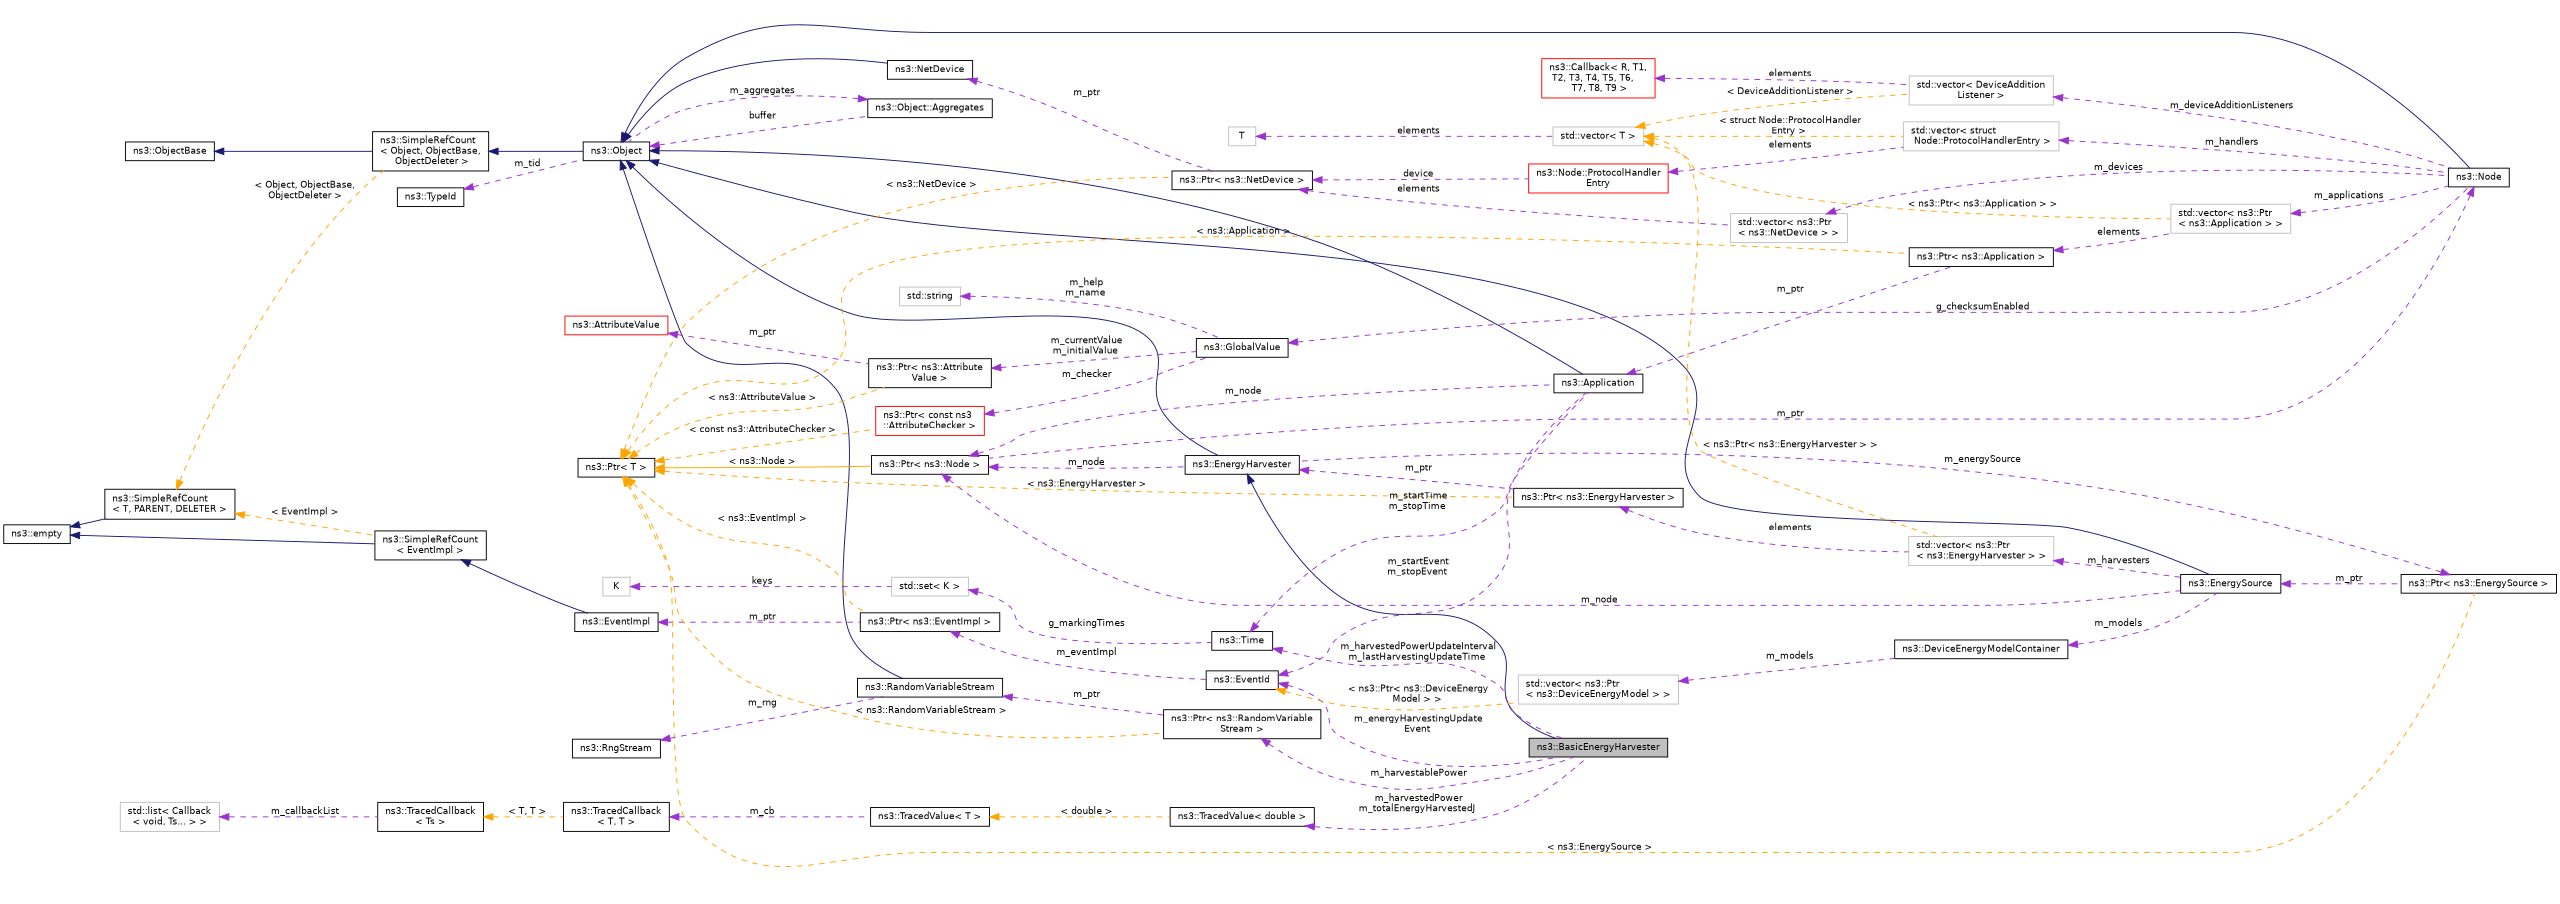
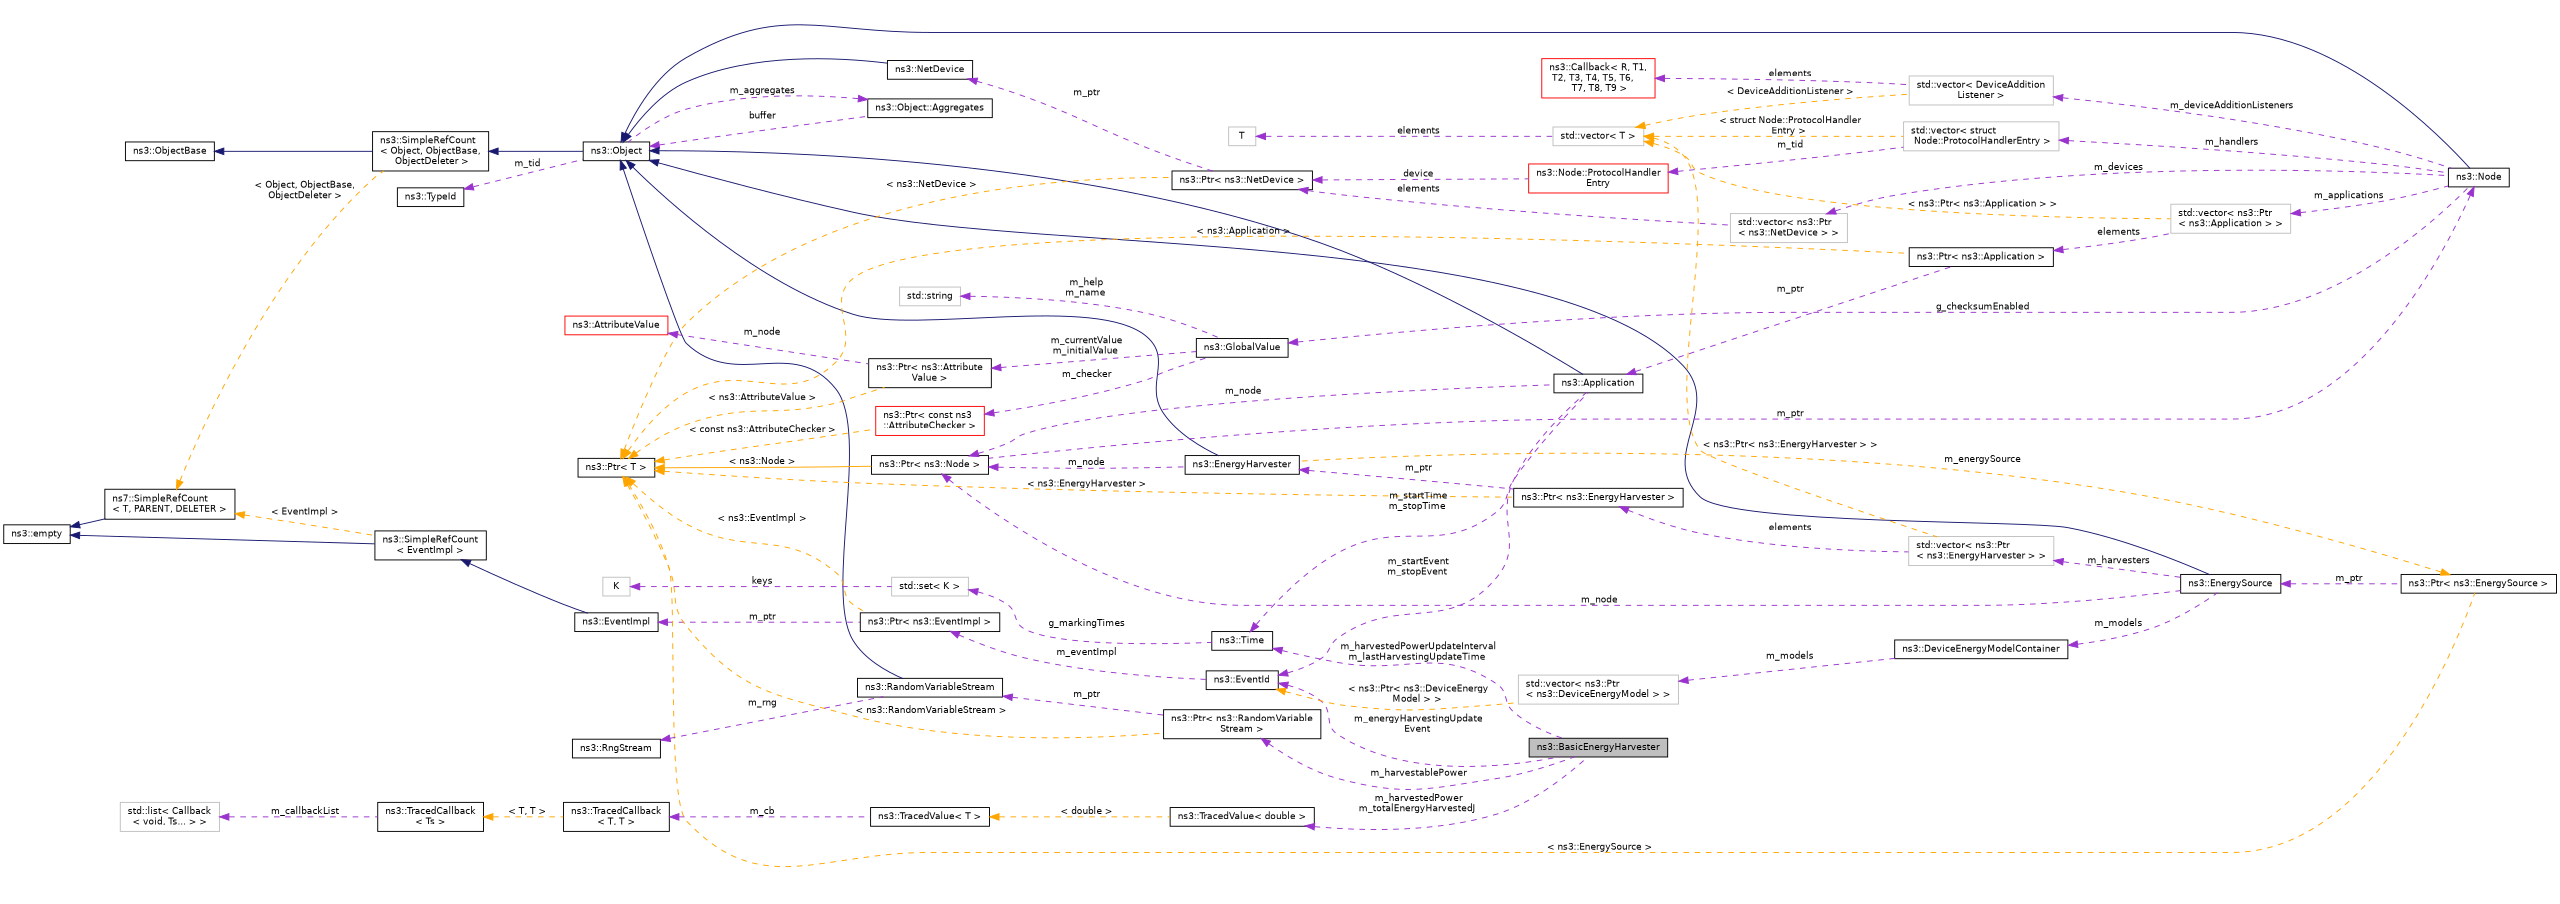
  digraph {
    rankdir=LR
    node [color=black fillcolor=white fontname=Helvetica fontsize=10 shape=record style=filled]
    edge [color=darkorchid3 dir=back fontname=Helvetica fontsize=10 labelfontname=Helvetica labelfontsize=10 style=dashed]
    n1 [fillcolor=grey75 fontcolor=black height=0.2 label="ns3::BasicEnergyHarvester" width=0.4]
    n2 [height=0.2 label="ns3::EnergyHarvester" width=0.4]
    n3 [height=0.2 label="ns3::Ptr\< ns3::EnergyHarvester \>" width=0.4]
    n4 [color=grey75 height=0.2 label="std::vector\< ns3::Ptr\l\< ns3::EnergyHarvester \> \>" width=0.4]
    n5 [height=0.2 label="ns3::Object" width=0.4]
    n6 [height=0.2 label="ns3::Object::Aggregates" width=0.4]
    n7 [height=0.2 label="ns3::Node" width=0.4]
    n8 [height=0.2 label="ns3::Application" width=0.4]
    n9 [height=0.2 label="ns3::NetDevice" width=0.4]
    n10 [height=0.2 label="ns3::EnergySource" width=0.4]
    n11 [height=0.2 label="ns3::RandomVariableStream" width=0.4]
    n12 [height=0.2 label="ns3::Ptr\< ns3::Node \>" width=0.4]
    n13 [height=0.2 label="ns3::Ptr\< ns3::Application \>" width=0.4]
    n14 [height=0.2 label="ns3::Ptr\< ns3::NetDevice \>" width=0.4]
    n15 [height=0.2 label="ns3::Ptr\< ns3::EnergySource \>" width=0.4]
    n16 [height=0.2 label="ns3::Ptr\< ns3::RandomVariable\lStream \>" width=0.4]
    n17 [height=0.2 label="ns3::SimpleRefCount\l\< Object, ObjectBase,\l ObjectDeleter \>" width=0.4]
    n18 [height=0.2 label="ns3::ObjectBase" width=0.4]
-   n19 [height=0.2 label="ns3::SimpleRefCount\l\< T, PARENT, DELETER \>" width=0.4]
+   n19 [height=0.2 label="ns7::SimpleRefCount\l\< T, PARENT, DELETER \>" width=0.4]
    n20 [height=0.2 label="ns3::SimpleRefCount\l\< EventImpl \>" width=0.4]
    n21 [height=0.2 label="ns3::EventImpl" width=0.4]
    n22 [height=0.2 label="ns3::empty" width=0.4]
    n23 [height=0.2 label="ns3::TypeId" width=0.4]
    n24 [color=grey75 height=0.2 label="std::vector\< ns3::Ptr\l\< ns3::Application \> \>" width=0.4]
    n25 [height=0.2 label="ns3::EventId" width=0.4]
    n26 [color=grey75 height=0.2 label="std::vector\< ns3::Ptr\l\< ns3::DeviceEnergyModel \> \>" width=0.4]
    n27 [height=0.2 label="ns3::Ptr\< ns3::EventImpl \>" width=0.4]
    n28 [height=0.2 label="ns3::Ptr\< T \>" width=0.4]
    n29 [height=0.2 label="ns3::Ptr\< ns3::Attribute\lValue \>" width=0.4]
    n30 [color=red height=0.2 label="ns3::Ptr\< const ns3\l::AttributeChecker \>" width=0.4]
    n31 [color=grey75 height=0.2 label="std::vector\< ns3::Ptr\l\< ns3::NetDevice \> \>" width=0.4]
    n32 [color=red height=0.2 label="ns3::Node::ProtocolHandler\lEntry" width=0.4]
    n33 [height=0.2 label="ns3::GlobalValue" width=0.4]
    n34 [height=0.2 label="ns3::Time" width=0.4]
    n35 [color=grey75 height=0.2 label="std::set\< K \>" width=0.4]
    n36 [color=grey75 height=0.2 label=K width=0.4]
    n37 [color=grey75 height=0.2 label="std::vector\< T \>" width=0.4]
    n38 [color=grey75 height=0.2 label="std::vector\< struct\l Node::ProtocolHandlerEntry \>" width=0.4]
    n39 [color=grey75 height=0.2 label="std::vector\< DeviceAddition\lListener \>" width=0.4]
    n40 [height=0.2 label="ns3::DeviceEnergyModelContainer" width=0.4]
    n41 [color=grey75 height=0.2 label=T width=0.4]
    n42 [color=red height=0.2 label="ns3::AttributeValue" width=0.4]
    n43 [color=grey75 height=0.2 label="std::string" width=0.4]
    n44 [color=red height=0.2 label="ns3::Callback\< R, T1,\l T2, T3, T4, T5, T6,\l T7, T8, T9 \>" width=0.4]
    n45 [height=0.2 label="ns3::TracedValue\< double \>" width=0.4]
    n46 [height=0.2 label="ns3::TracedValue\< T \>" width=0.4]
    n47 [height=0.2 label="ns3::TracedCallback\l\< T, T \>" width=0.4]
    n48 [height=0.2 label="ns3::TracedCallback\l\< Ts \>" width=0.4]
    n49 [color=grey75 height=0.2 label="std::list\< Callback\l\< void, Ts... \> \>" width=0.4]
    n50 [height=0.2 label="ns3::RngStream" width=0.4]
-   n2 -> n1 [color=midnightblue style=solid]
    n2 -> n3 [label=" m_ptr"]
    n3 -> n4 [label=" elements"]
    n4 -> n10 [label=" m_harvesters"]
    n5 -> n2 [color=midnightblue style=solid]
    n5 -> n6 [label=" buffer"]
    n5 -> n7 [color=midnightblue style=solid]
    n5 -> n8 [color=midnightblue style=solid]
    n5 -> n9 [color=midnightblue style=solid]
    n5 -> n10 [color=midnightblue style=solid]
    n5 -> n11 [color=midnightblue style=solid]
    n6 -> n5 [label=" m_aggregates"]
    n7 -> n12 [label=" m_ptr"]
    n8 -> n13 [label=" m_ptr"]
    n9 -> n14 [label=" m_ptr"]
    n10 -> n15 [label=" m_ptr"]
    n11 -> n16 [label=" m_ptr"]
    n12 -> n2 [label=" m_node"]
    n12 -> n8 [label=" m_node"]
    n12 -> n10 [label=" m_node"]
    n13 -> n24 [label=" elements"]
    n14 -> n31 [label=" elements"]
    n14 -> n32 [label=" device"]
-   n15 -> n2 [label=" m_energySource"]
+   n15 -> n2 [color=orange label=" m_energySource"]
    n16 -> n1 [label=" m_harvestablePower"]
    n17 -> n5 [color=midnightblue style=solid]
    n18 -> n17 [color=midnightblue style=solid]
    n19 -> n17 [color=orange label=" \< Object, ObjectBase,\l ObjectDeleter \>"]
    n19 -> n20 [color=orange label=" \< EventImpl \>"]
    n20 -> n21 [color=midnightblue style=solid]
    n21 -> n27 [label=" m_ptr"]
    n22 -> n19 [color=midnightblue style=solid]
    n22 -> n20 [color=midnightblue style=solid]
    n23 -> n5 [label=" m_tid"]
    n24 -> n7 [label=" m_applications"]
    n25 -> n1 [label=" m_energyHarvestingUpdate\lEvent"]
    n25 -> n8 [label=" m_startEvent\nm_stopEvent"]
    n25 -> n26 [color=orange label=" \< ns3::Ptr\< ns3::DeviceEnergy\lModel \> \>"]
    n26 -> n40 [label=" m_models"]
    n27 -> n25 [label=" m_eventImpl"]
    n28 -> n3 [color=orange label=" \< ns3::EnergyHarvester \>"]
    n28 -> n12 [color=orange label=" \< ns3::Node \>" style=solid]
    n28 -> n13 [color=orange label=" \< ns3::Application \>"]
    n28 -> n14 [color=orange label=" \< ns3::NetDevice \>"]
    n28 -> n15 [color=orange label=" \< ns3::EnergySource \>"]
    n28 -> n16 [color=orange label=" \< ns3::RandomVariableStream \>"]
    n28 -> n27 [color=orange label=" \< ns3::EventImpl \>"]
    n28 -> n29 [color=orange label=" \< ns3::AttributeValue \>"]
    n28 -> n30 [color=orange label=" \< const ns3::AttributeChecker \>"]
    n29 -> n33 [label=" m_currentValue\nm_initialValue"]
    n30 -> n33 [label=" m_checker"]
    n31 -> n7 [label=" m_devices"]
-   n32 -> n38 [label=" elements"]
+   n32 -> n38 [label=" m_tid"]
    n33 -> n7 [label=" g_checksumEnabled"]
    n34 -> n1 [label=" m_harvestedPowerUpdateInterval\nm_lastHarvestingUpdateTime"]
    n34 -> n8 [label=" m_startTime\nm_stopTime"]
    n35 -> n34 [label=" g_markingTimes"]
    n36 -> n35 [label=" keys"]
    n37 -> n4 [color=orange label=" \< ns3::Ptr\< ns3::EnergyHarvester \> \>"]
    n37 -> n24 [color=orange label=" \< ns3::Ptr\< ns3::Application \> \>"]
    n37 -> n38 [color=orange label=" \< struct Node::ProtocolHandler\lEntry \>"]
    n37 -> n39 [color=orange label=" \< DeviceAdditionListener \>"]
    n38 -> n7 [label=" m_handlers"]
    n39 -> n7 [label=" m_deviceAdditionListeners"]
    n40 -> n10 [label=" m_models"]
    n41 -> n37 [label=" elements"]
-   n42 -> n29 [label=" m_ptr"]
+   n42 -> n29 [label=" m_node"]
    n43 -> n33 [label=" m_help\nm_name"]
    n44 -> n39 [label=" elements"]
    n45 -> n1 [label=" m_harvestedPower\nm_totalEnergyHarvestedJ"]
    n46 -> n45 [color=orange label=" \< double \>"]
    n47 -> n46 [label=" m_cb"]
    n48 -> n47 [color=orange label=" \< T, T \>"]
    n49 -> n48 [label=" m_callbackList"]
    n50 -> n11 [label=" m_rng"]
  }
